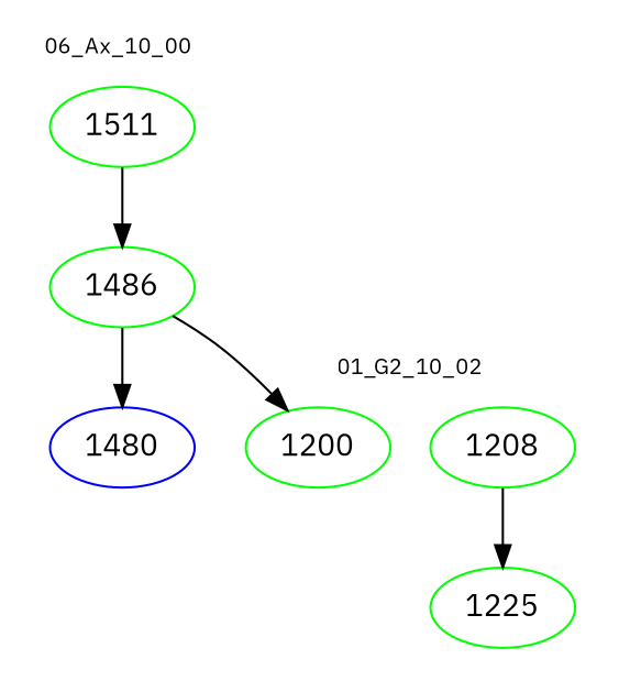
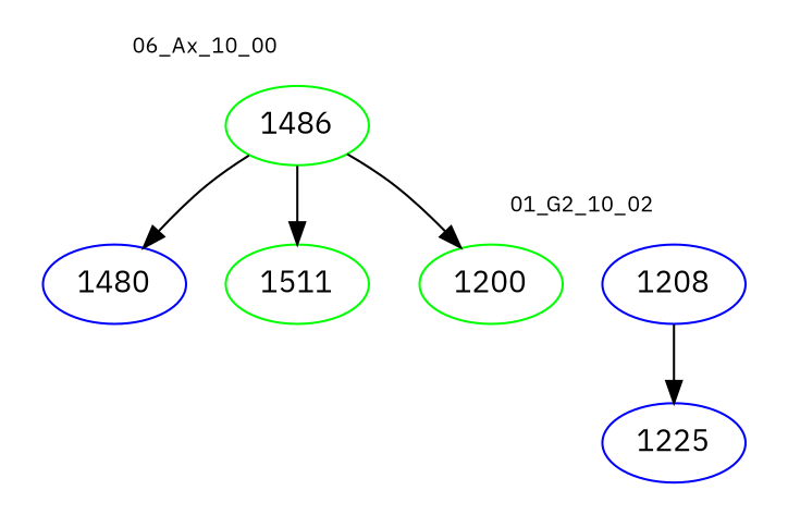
  digraph {
    fontname="IBM Plex Sans"
    node [color=green fontname="IBM Plex Sans"]
    edge [color=black fontname="IBM Plex Sans"]
    n1 [label=1486]
    n2 [color=blue label=1480]
    n3 [label=1511]
-   n4 [label=1208]
+   n4 [color=blue label=1208]
    n5 [label=1200]
-   n6 [label=1225]
+   n6 [color=blue label=1225]
    subgraph cluster_1 {
      color=white
      fontsize=10
      label="06_Ax_10_00"
      n1
      n2
      n3
    }
    subgraph cluster_2 {
      color=white
      fontsize=10
      label="01_G2_10_02"
      n4
      n5
      n6
    }
    n1 -> n2
-   n3 -> n1
+   n1 -> n3
    n1 -> n5
    n4 -> n6
  }
